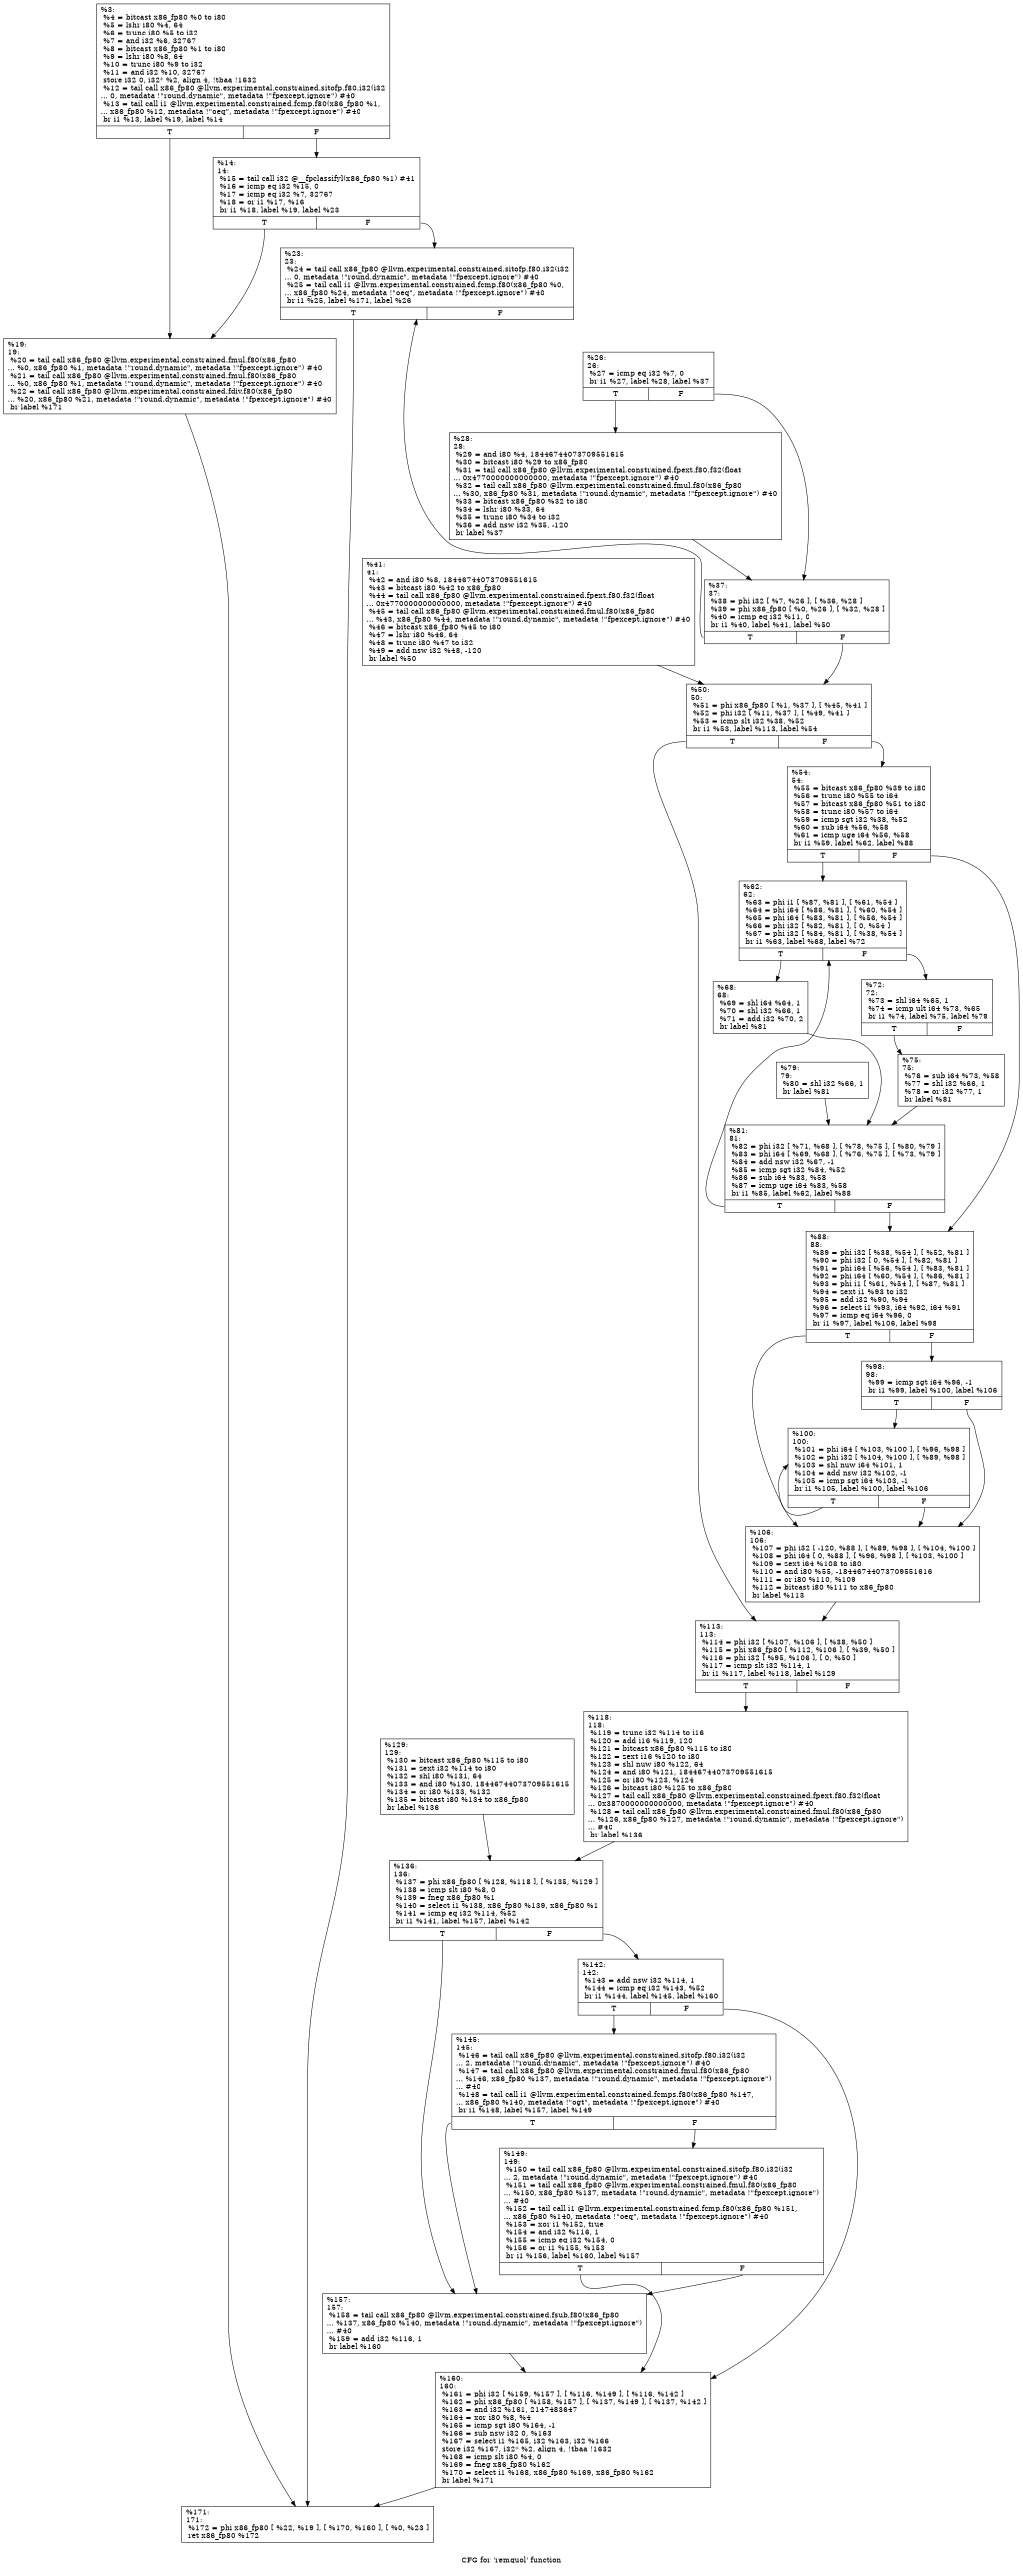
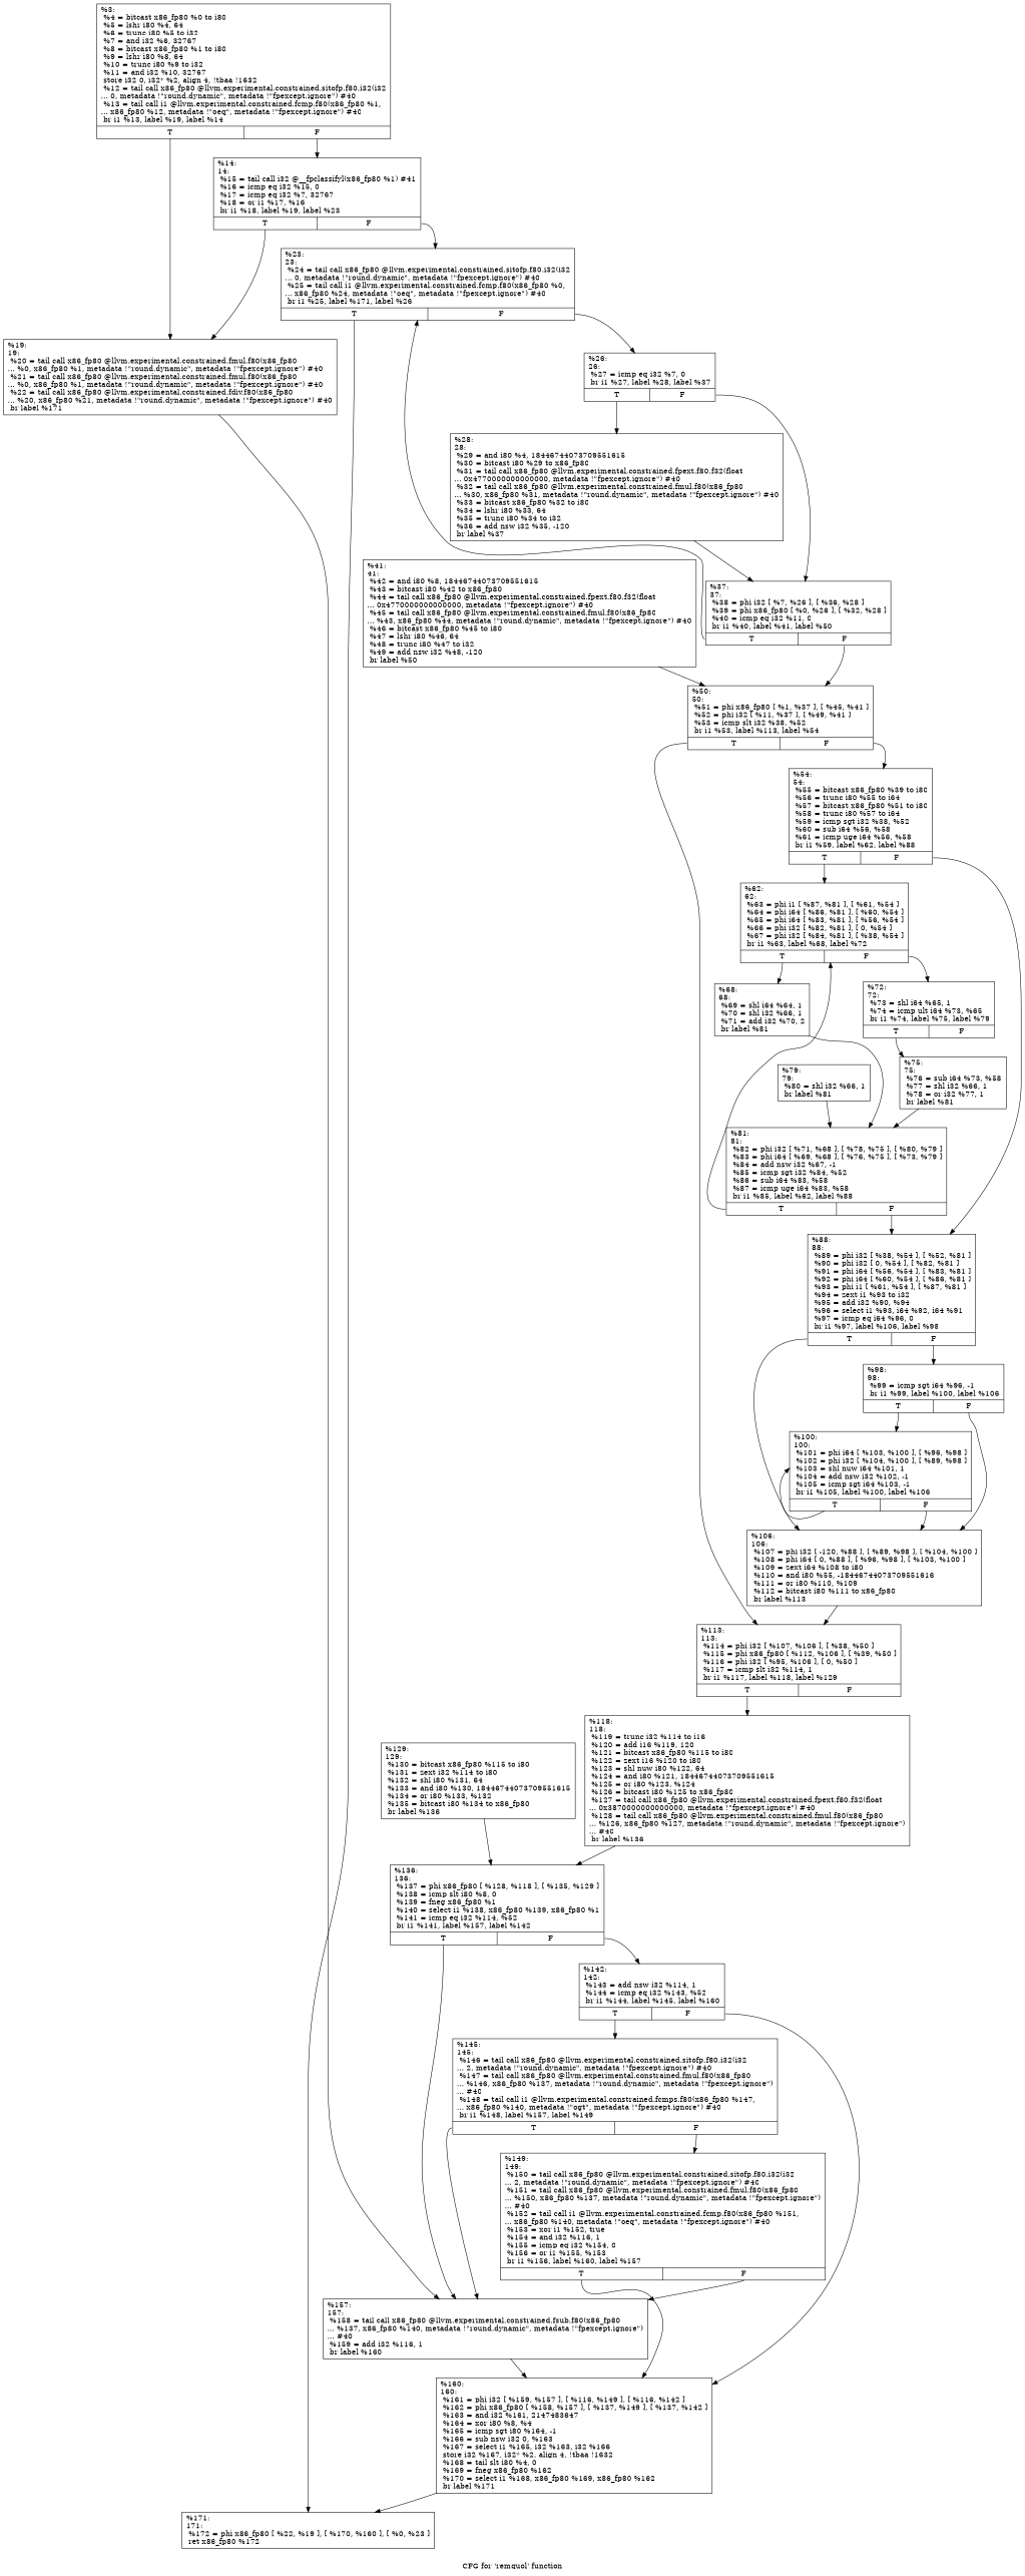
  digraph {
    label="CFG for 'remquol' function"
    node [shape=record]
    edge [tailport=s0]
    n1 [label="{%3:\l  %4 = bitcast x86_fp80 %0 to i80\l  %5 = lshr i80 %4, 64\l  %6 = trunc i80 %5 to i32\l  %7 = and i32 %6, 32767\l  %8 = bitcast x86_fp80 %1 to i80\l  %9 = lshr i80 %8, 64\l  %10 = trunc i80 %9 to i32\l  %11 = and i32 %10, 32767\l  store i32 0, i32* %2, align 4, !tbaa !1632\l  %12 = tail call x86_fp80 @llvm.experimental.constrained.sitofp.f80.i32(i32\l... 0, metadata !\"round.dynamic\", metadata !\"fpexcept.ignore\") #40\l  %13 = tail call i1 @llvm.experimental.constrained.fcmp.f80(x86_fp80 %1,\l... x86_fp80 %12, metadata !\"oeq\", metadata !\"fpexcept.ignore\") #40\l  br i1 %13, label %19, label %14\l|{<s0>T|<s1>F}}"]
    n2 [label="{%19:\l19:                                               \l  %20 = tail call x86_fp80 @llvm.experimental.constrained.fmul.f80(x86_fp80\l... %0, x86_fp80 %1, metadata !\"round.dynamic\", metadata !\"fpexcept.ignore\") #40\l  %21 = tail call x86_fp80 @llvm.experimental.constrained.fmul.f80(x86_fp80\l... %0, x86_fp80 %1, metadata !\"round.dynamic\", metadata !\"fpexcept.ignore\") #40\l  %22 = tail call x86_fp80 @llvm.experimental.constrained.fdiv.f80(x86_fp80\l... %20, x86_fp80 %21, metadata !\"round.dynamic\", metadata !\"fpexcept.ignore\") #40\l  br label %171\l}"]
    n3 [label="{%14:\l14:                                               \l  %15 = tail call i32 @__fpclassifyl(x86_fp80 %1) #41\l  %16 = icmp eq i32 %15, 0\l  %17 = icmp eq i32 %7, 32767\l  %18 = or i1 %17, %16\l  br i1 %18, label %19, label %23\l|{<s0>T|<s1>F}}"]
    n4 [label="{%171:\l171:                                              \l  %172 = phi x86_fp80 [ %22, %19 ], [ %170, %160 ], [ %0, %23 ]\l  ret x86_fp80 %172\l}"]
    n5 [label="{%23:\l23:                                               \l  %24 = tail call x86_fp80 @llvm.experimental.constrained.sitofp.f80.i32(i32\l... 0, metadata !\"round.dynamic\", metadata !\"fpexcept.ignore\") #40\l  %25 = tail call i1 @llvm.experimental.constrained.fcmp.f80(x86_fp80 %0,\l... x86_fp80 %24, metadata !\"oeq\", metadata !\"fpexcept.ignore\") #40\l  br i1 %25, label %171, label %26\l|{<s0>T|<s1>F}}"]
    n6 [label="{%26:\l26:                                               \l  %27 = icmp eq i32 %7, 0\l  br i1 %27, label %28, label %37\l|{<s0>T|<s1>F}}"]
    n7 [label="{%28:\l28:                                               \l  %29 = and i80 %4, 18446744073709551615\l  %30 = bitcast i80 %29 to x86_fp80\l  %31 = tail call x86_fp80 @llvm.experimental.constrained.fpext.f80.f32(float\l... 0x4770000000000000, metadata !\"fpexcept.ignore\") #40\l  %32 = tail call x86_fp80 @llvm.experimental.constrained.fmul.f80(x86_fp80\l... %30, x86_fp80 %31, metadata !\"round.dynamic\", metadata !\"fpexcept.ignore\") #40\l  %33 = bitcast x86_fp80 %32 to i80\l  %34 = lshr i80 %33, 64\l  %35 = trunc i80 %34 to i32\l  %36 = add nsw i32 %35, -120\l  br label %37\l}"]
    n8 [label="{%37:\l37:                                               \l  %38 = phi i32 [ %7, %26 ], [ %36, %28 ]\l  %39 = phi x86_fp80 [ %0, %26 ], [ %32, %28 ]\l  %40 = icmp eq i32 %11, 0\l  br i1 %40, label %41, label %50\l|{<s0>T|<s1>F}}"]
    n9 [label="{%50:\l50:                                               \l  %51 = phi x86_fp80 [ %1, %37 ], [ %45, %41 ]\l  %52 = phi i32 [ %11, %37 ], [ %49, %41 ]\l  %53 = icmp slt i32 %38, %52\l  br i1 %53, label %113, label %54\l|{<s0>T|<s1>F}}"]
    n10 [label="{%41:\l41:                                               \l  %42 = and i80 %8, 18446744073709551615\l  %43 = bitcast i80 %42 to x86_fp80\l  %44 = tail call x86_fp80 @llvm.experimental.constrained.fpext.f80.f32(float\l... 0x4770000000000000, metadata !\"fpexcept.ignore\") #40\l  %45 = tail call x86_fp80 @llvm.experimental.constrained.fmul.f80(x86_fp80\l... %43, x86_fp80 %44, metadata !\"round.dynamic\", metadata !\"fpexcept.ignore\") #40\l  %46 = bitcast x86_fp80 %45 to i80\l  %47 = lshr i80 %46, 64\l  %48 = trunc i80 %47 to i32\l  %49 = add nsw i32 %48, -120\l  br label %50\l}"]
    n11 [label="{%113:\l113:                                              \l  %114 = phi i32 [ %107, %106 ], [ %38, %50 ]\l  %115 = phi x86_fp80 [ %112, %106 ], [ %39, %50 ]\l  %116 = phi i32 [ %95, %106 ], [ 0, %50 ]\l  %117 = icmp slt i32 %114, 1\l  br i1 %117, label %118, label %129\l|{<s0>T|<s1>F}}"]
    n12 [label="{%54:\l54:                                               \l  %55 = bitcast x86_fp80 %39 to i80\l  %56 = trunc i80 %55 to i64\l  %57 = bitcast x86_fp80 %51 to i80\l  %58 = trunc i80 %57 to i64\l  %59 = icmp sgt i32 %38, %52\l  %60 = sub i64 %56, %58\l  %61 = icmp uge i64 %56, %58\l  br i1 %59, label %62, label %88\l|{<s0>T|<s1>F}}"]
    n13 [label="{%118:\l118:                                              \l  %119 = trunc i32 %114 to i16\l  %120 = add i16 %119, 120\l  %121 = bitcast x86_fp80 %115 to i80\l  %122 = zext i16 %120 to i80\l  %123 = shl nuw i80 %122, 64\l  %124 = and i80 %121, 18446744073709551615\l  %125 = or i80 %123, %124\l  %126 = bitcast i80 %125 to x86_fp80\l  %127 = tail call x86_fp80 @llvm.experimental.constrained.fpext.f80.f32(float\l... 0x3870000000000000, metadata !\"fpexcept.ignore\") #40\l  %128 = tail call x86_fp80 @llvm.experimental.constrained.fmul.f80(x86_fp80\l... %126, x86_fp80 %127, metadata !\"round.dynamic\", metadata !\"fpexcept.ignore\")\l... #40\l  br label %136\l}"]
    n14 [label="{%62:\l62:                                               \l  %63 = phi i1 [ %87, %81 ], [ %61, %54 ]\l  %64 = phi i64 [ %86, %81 ], [ %60, %54 ]\l  %65 = phi i64 [ %83, %81 ], [ %56, %54 ]\l  %66 = phi i32 [ %82, %81 ], [ 0, %54 ]\l  %67 = phi i32 [ %84, %81 ], [ %38, %54 ]\l  br i1 %63, label %68, label %72\l|{<s0>T|<s1>F}}"]
    n15 [label="{%88:\l88:                                               \l  %89 = phi i32 [ %38, %54 ], [ %52, %81 ]\l  %90 = phi i32 [ 0, %54 ], [ %82, %81 ]\l  %91 = phi i64 [ %56, %54 ], [ %83, %81 ]\l  %92 = phi i64 [ %60, %54 ], [ %86, %81 ]\l  %93 = phi i1 [ %61, %54 ], [ %87, %81 ]\l  %94 = zext i1 %93 to i32\l  %95 = add i32 %90, %94\l  %96 = select i1 %93, i64 %92, i64 %91\l  %97 = icmp eq i64 %96, 0\l  br i1 %97, label %106, label %98\l|{<s0>T|<s1>F}}"]
    n16 [label="{%136:\l136:                                              \l  %137 = phi x86_fp80 [ %128, %118 ], [ %135, %129 ]\l  %138 = icmp slt i80 %8, 0\l  %139 = fneg x86_fp80 %1\l  %140 = select i1 %138, x86_fp80 %139, x86_fp80 %1\l  %141 = icmp eq i32 %114, %52\l  br i1 %141, label %157, label %142\l|{<s0>T|<s1>F}}"]
    n17 [label="{%129:\l129:                                              \l  %130 = bitcast x86_fp80 %115 to i80\l  %131 = zext i32 %114 to i80\l  %132 = shl i80 %131, 64\l  %133 = and i80 %130, 18446744073709551615\l  %134 = or i80 %133, %132\l  %135 = bitcast i80 %134 to x86_fp80\l  br label %136\l}"]
    n18 [label="{%68:\l68:                                               \l  %69 = shl i64 %64, 1\l  %70 = shl i32 %66, 1\l  %71 = add i32 %70, 2\l  br label %81\l}"]
    n19 [label="{%72:\l72:                                               \l  %73 = shl i64 %65, 1\l  %74 = icmp ult i64 %73, %65\l  br i1 %74, label %75, label %79\l|{<s0>T|<s1>F}}"]
    n20 [label="{%106:\l106:                                              \l  %107 = phi i32 [ -120, %88 ], [ %89, %98 ], [ %104, %100 ]\l  %108 = phi i64 [ 0, %88 ], [ %96, %98 ], [ %103, %100 ]\l  %109 = zext i64 %108 to i80\l  %110 = and i80 %55, -18446744073709551616\l  %111 = or i80 %110, %109\l  %112 = bitcast i80 %111 to x86_fp80\l  br label %113\l}"]
    n21 [label="{%98:\l98:                                               \l  %99 = icmp sgt i64 %96, -1\l  br i1 %99, label %100, label %106\l|{<s0>T|<s1>F}}"]
    n22 [label="{%81:\l81:                                               \l  %82 = phi i32 [ %71, %68 ], [ %78, %75 ], [ %80, %79 ]\l  %83 = phi i64 [ %69, %68 ], [ %76, %75 ], [ %73, %79 ]\l  %84 = add nsw i32 %67, -1\l  %85 = icmp sgt i32 %84, %52\l  %86 = sub i64 %83, %58\l  %87 = icmp uge i64 %83, %58\l  br i1 %85, label %62, label %88\l|{<s0>T|<s1>F}}"]
    n23 [label="{%75:\l75:                                               \l  %76 = sub i64 %73, %58\l  %77 = shl i32 %66, 1\l  %78 = or i32 %77, 1\l  br label %81\l}"]
    n24 [label="{%100:\l100:                                              \l  %101 = phi i64 [ %103, %100 ], [ %96, %98 ]\l  %102 = phi i32 [ %104, %100 ], [ %89, %98 ]\l  %103 = shl nuw i64 %101, 1\l  %104 = add nsw i32 %102, -1\l  %105 = icmp sgt i64 %103, -1\l  br i1 %105, label %100, label %106\l|{<s0>T|<s1>F}}"]
    n25 [label="{%79:\l79:                                               \l  %80 = shl i32 %66, 1\l  br label %81\l}"]
    n26 [label="{%157:\l157:                                              \l  %158 = tail call x86_fp80 @llvm.experimental.constrained.fsub.f80(x86_fp80\l... %137, x86_fp80 %140, metadata !\"round.dynamic\", metadata !\"fpexcept.ignore\")\l... #40\l  %159 = add i32 %116, 1\l  br label %160\l}"]
    n27 [label="{%142:\l142:                                              \l  %143 = add nsw i32 %114, 1\l  %144 = icmp eq i32 %143, %52\l  br i1 %144, label %145, label %160\l|{<s0>T|<s1>F}}"]
-   n28 [label="{%160:\l160:                                              \l  %161 = phi i32 [ %159, %157 ], [ %116, %149 ], [ %116, %142 ]\l  %162 = phi x86_fp80 [ %158, %157 ], [ %137, %149 ], [ %137, %142 ]\l  %163 = and i32 %161, 2147483647\l  %164 = xor i80 %8, %4\l  %165 = icmp sgt i80 %164, -1\l  %166 = sub nsw i32 0, %163\l  %167 = select i1 %165, i32 %163, i32 %166\l  store i32 %167, i32* %2, align 4, !tbaa !1632\l  %168 = icmp slt i80 %4, 0\l  %169 = fneg x86_fp80 %162\l  %170 = select i1 %168, x86_fp80 %169, x86_fp80 %162\l  br label %171\l}"]
+   n28 [label="{%160:\l160:                                              \l  %161 = phi i32 [ %159, %157 ], [ %116, %149 ], [ %116, %142 ]\l  %162 = phi x86_fp80 [ %158, %157 ], [ %137, %149 ], [ %137, %142 ]\l  %163 = and i32 %161, 2147483647\l  %164 = xor i80 %8, %4\l  %165 = icmp sgt i80 %164, -1\l  %166 = sub nsw i32 0, %163\l  %167 = select i1 %165, i32 %163, i32 %166\l  store i32 %167, i32* %2, align 4, !tbaa !1632\l  %168 = tail slt i80 %4, 0\l  %169 = fneg x86_fp80 %162\l  %170 = select i1 %168, x86_fp80 %169, x86_fp80 %162\l  br label %171\l}"]
    n29 [label="{%145:\l145:                                              \l  %146 = tail call x86_fp80 @llvm.experimental.constrained.sitofp.f80.i32(i32\l... 2, metadata !\"round.dynamic\", metadata !\"fpexcept.ignore\") #40\l  %147 = tail call x86_fp80 @llvm.experimental.constrained.fmul.f80(x86_fp80\l... %146, x86_fp80 %137, metadata !\"round.dynamic\", metadata !\"fpexcept.ignore\")\l... #40\l  %148 = tail call i1 @llvm.experimental.constrained.fcmps.f80(x86_fp80 %147,\l... x86_fp80 %140, metadata !\"ogt\", metadata !\"fpexcept.ignore\") #40\l  br i1 %148, label %157, label %149\l|{<s0>T|<s1>F}}"]
    n30 [label="{%149:\l149:                                              \l  %150 = tail call x86_fp80 @llvm.experimental.constrained.sitofp.f80.i32(i32\l... 2, metadata !\"round.dynamic\", metadata !\"fpexcept.ignore\") #40\l  %151 = tail call x86_fp80 @llvm.experimental.constrained.fmul.f80(x86_fp80\l... %150, x86_fp80 %137, metadata !\"round.dynamic\", metadata !\"fpexcept.ignore\")\l... #40\l  %152 = tail call i1 @llvm.experimental.constrained.fcmp.f80(x86_fp80 %151,\l... x86_fp80 %140, metadata !\"oeq\", metadata !\"fpexcept.ignore\") #40\l  %153 = xor i1 %152, true\l  %154 = and i32 %116, 1\l  %155 = icmp eq i32 %154, 0\l  %156 = or i1 %155, %153\l  br i1 %156, label %160, label %157\l|{<s0>T|<s1>F}}"]
    n1 -> n2
    n1 -> n3 [tailport=s1]
-   n2 -> n4
+   n2 -> n26
    n3 -> n2
    n3 -> n5 [tailport=s1]
    n5 -> n4
+   n5 -> n6 [tailport=s1]
    n6 -> n7
    n6 -> n8 [tailport=s1]
    n7 -> n8
    n8 -> n5
    n8 -> n9 [tailport=s1]
    n9 -> n11
    n9 -> n12 [tailport=s1]
    n10 -> n9
    n11 -> n13
    n12 -> n14
    n12 -> n15 [tailport=s1]
    n13 -> n16
    n14 -> n18
    n14 -> n19 [tailport=s1]
    n15 -> n20
    n15 -> n21 [tailport=s1]
    n16 -> n26
    n16 -> n27 [tailport=s1]
    n17 -> n16
    n18 -> n22
    n19 -> n23
    n20 -> n11
    n21 -> n20 [tailport=s1]
    n21 -> n24
    n22 -> n14
    n22 -> n15 [tailport=s1]
    n23 -> n22
    n24 -> n20 [tailport=s1]
    n24 -> n24
    n25 -> n22
    n26 -> n28
    n27 -> n28 [tailport=s1]
    n27 -> n29
    n28 -> n4
    n29 -> n26
    n29 -> n30 [tailport=s1]
    n30 -> n26 [tailport=s1]
    n30 -> n28
  }
